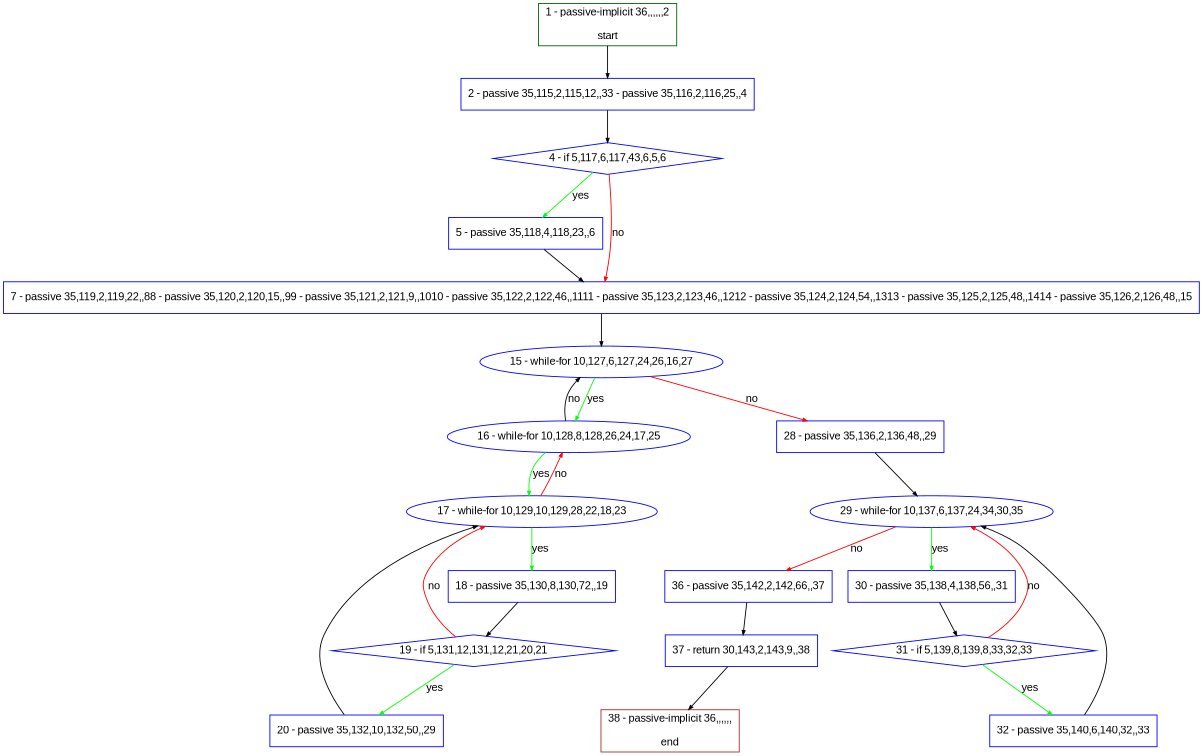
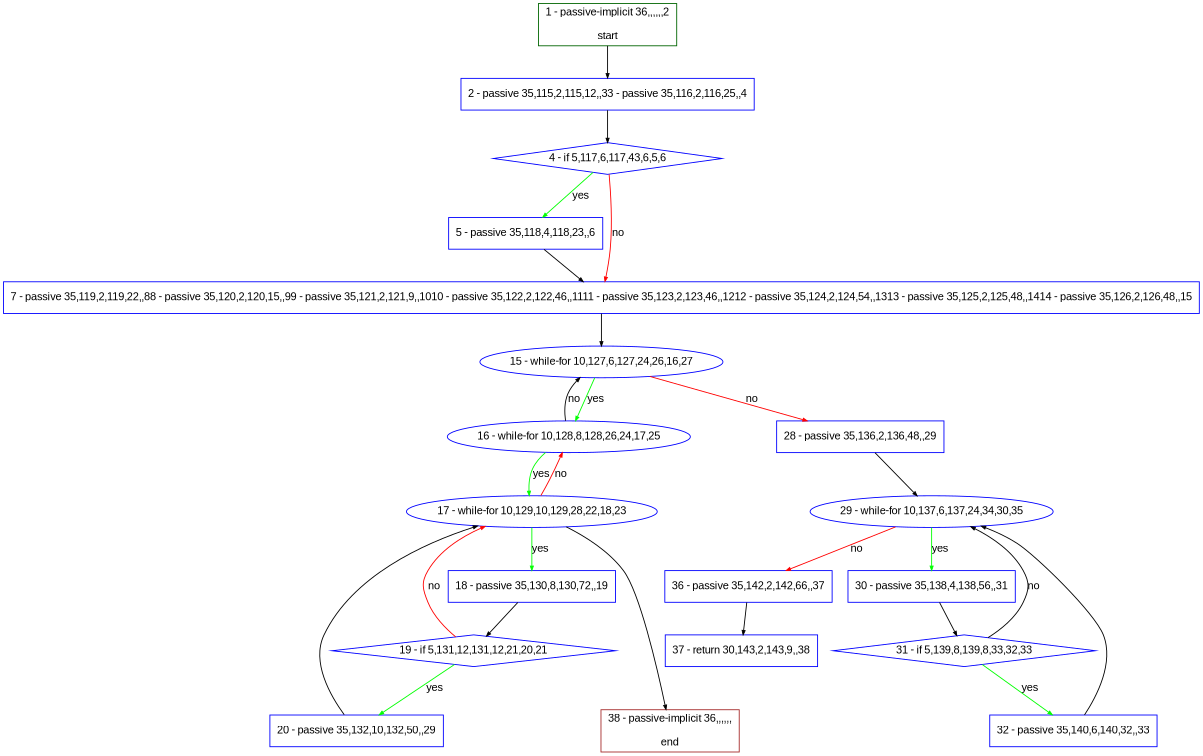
  digraph {
    bgcolor=white
    compound=true
    fillcolor="#FFFFCC"
    fontname=Arial
    fontsize=12
    pack=true
    packmode=clust
    style="rounded,filled"
    node [color="#0000ff" compound=true fillcolor="#ffffff" fixedsize=false fontname=Arial fontsize=12 node_initialized=no shape=box style=filled]
    edge [arrowhead=normal arrowsize=0.5 arrowtail=none color="#000000" compound=true dir=forward fontcolor=black fontname=Arial fontsize=12]
    n1 [label="2 - passive 35,115,2,115,12,,33 - passive 35,116,2,116,25,,4"]
    n2 [label="4 - if 5,117,6,117,43,6,5,6" shape=diamond]
    n3 [label="5 - passive 35,118,4,118,23,,6"]
    n4 [label="7 - passive 35,119,2,119,22,,88 - passive 35,120,2,120,15,,99 - passive 35,121,2,121,9,,1010 - passive 35,122,2,122,46,,1111 - passive 35,123,2,123,46,,1212 - passive 35,124,2,124,54,,1313 - passive 35,125,2,125,48,,1414 - passive 35,126,2,126,48,,15"]
    n5 [color="#006400" label="1 - passive-implicit 36,,,,,,2\n\nstart"]
    n6 [label="15 - while-for 10,127,6,127,24,26,16,27" shape=oval]
    n7 [label="16 - while-for 10,128,8,128,26,24,17,25" shape=oval]
    n8 [label="28 - passive 35,136,2,136,48,,29"]
    n9 [label="17 - while-for 10,129,10,129,28,22,18,23" shape=oval]
    n10 [label="29 - while-for 10,137,6,137,24,34,30,35" shape=oval]
    n11 [label="18 - passive 35,130,8,130,72,,19"]
    n12 [label="30 - passive 35,138,4,138,56,,31"]
    n13 [label="36 - passive 35,142,2,142,66,,37"]
    n14 [label="19 - if 5,131,12,131,12,21,20,21" shape=diamond]
    n15 [label="20 - passive 35,132,10,132,50,,29"]
    n16 [label="31 - if 5,139,8,139,8,33,32,33" shape=diamond]
    n17 [label="37 - return 30,143,2,143,9,,38"]
    n18 [label="32 - passive 35,140,6,140,32,,33"]
    n19 [color="#a52a2a" label="38 - passive-implicit 36,,,,,,\n\nend"]
    n1 -> n2
    n2 -> n3 [color="#00ff00" label=yes]
    n2 -> n4 [color="#ff0000" label=no]
    n3 -> n4
    n4 -> n6
    n5 -> n1
    n6 -> n7 [color="#00ff00" label=yes]
    n6 -> n8 [color="#ff0000" label=no]
    n7 -> n6 [label=no]
    n7 -> n9 [color="#00ff00" label=yes]
    n8 -> n10
    n9 -> n7 [color="#ff0000" label=no]
    n9 -> n11 [color="#00ff00" label=yes]
    n10 -> n12 [color="#00ff00" label=yes]
    n10 -> n13 [color="#ff0000" label=no]
    n11 -> n14
    n12 -> n16
    n13 -> n17
    n14 -> n9 [color="#ff0000" label=no]
    n14 -> n15 [color="#00ff00" label=yes]
    n15 -> n9
-   n16 -> n10 [color="#ff0000" label=no]
+   n16 -> n10 [label=no]
    n16 -> n18 [color="#00ff00" label=yes]
-   n17 -> n19
+   n9 -> n19
    n18 -> n10
  }
